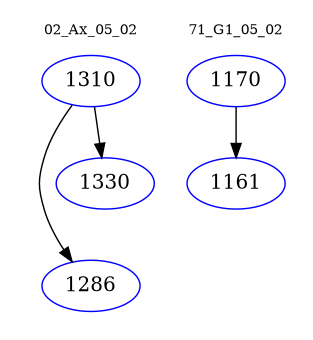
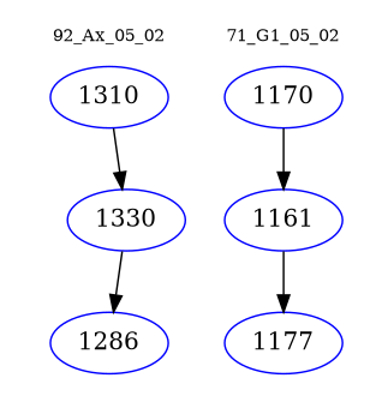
  digraph {
    node [color=blue]
    edge [color=black]
    n1 [label=1310]
    n2 [label=1286]
    n3 [label=1330]
    n4 [label=1161]
+   n5 [label=1177]
    n6 [label=1170]
    subgraph cluster_1 {
      color=white
      fontsize=10
-     label="02_Ax_05_02"
+     label="92_Ax_05_02"
      n1
      n2
      n3
    }
    subgraph cluster_2 {
      color=white
      fontsize=10
      label="71_G1_05_02"
      n4
+     n5
      n6
    }
-   n1 -> n2
+   n3 -> n2
    n1 -> n3
+   n4 -> n5
    n6 -> n4
  }
